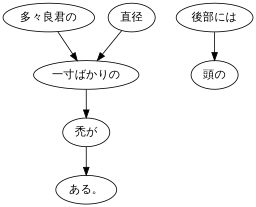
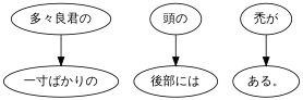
  digraph {
    n1 [label="多々良君の"]
    n2 [label="一寸ばかりの"]
    n3 [label="頭の"]
    n4 [label="後部には"]
    n5 [label="ある。"]
-   n6 [label="直径"]
    n7 [label="禿が"]
    n1 -> n2
-   n2 -> n7
-   n4 -> n3
-   n6 -> n2
+   n3 -> n4
    n7 -> n5
  }
